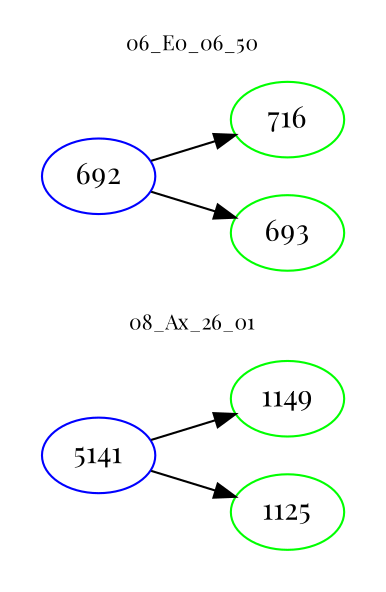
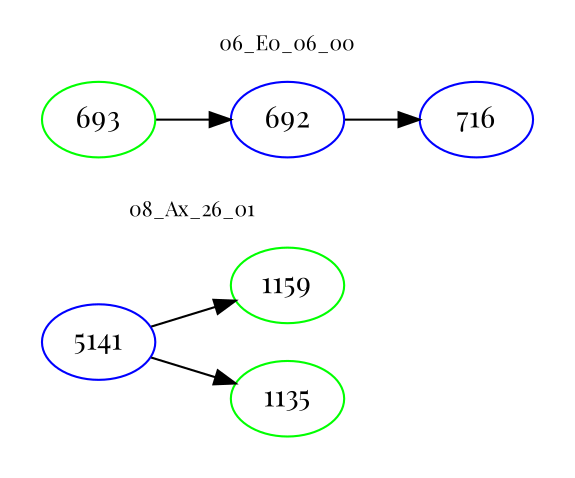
  digraph {
    fontname="Playfair Display"
    rankdir=LR
    node [color=green fontname="Playfair Display"]
    edge [color=black fontname="Playfair Display"]
    n1 [color=blue label=5141]
-   n2 [label=1125]
-   n3 [label=1149]
+   n2 [label=1135]
+   n3 [label=1159]
    n4 [color=blue label=692]
    n5 [label=693]
-   n6 [label=716]
+   n6 [color=blue label=716]
    subgraph cluster_1 {
      color=white
      fontsize=10
      label="08_Ax_26_01"
      n1
      n2
      n3
    }
    subgraph cluster_2 {
      color=white
      fontsize=10
-     label="06_E0_06_50"
+     label="06_E0_06_00"
      n4
      n5
      n6
    }
    n1 -> n2
    n1 -> n3
-   n4 -> n5
+   n5 -> n4
    n4 -> n6
  }
